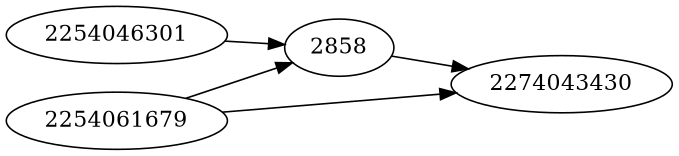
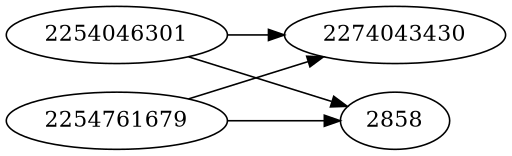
  strict digraph {
    rankdir=LR
    n1 [label=2274043430]
    2858
    2254046301
-   2254061679
-   2858 -> n1
+   2254061679 [label=2254761679]
+   2254046301 -> n1
    2254046301 -> 2858
    2254061679 -> n1
    2254061679 -> 2858
  }
